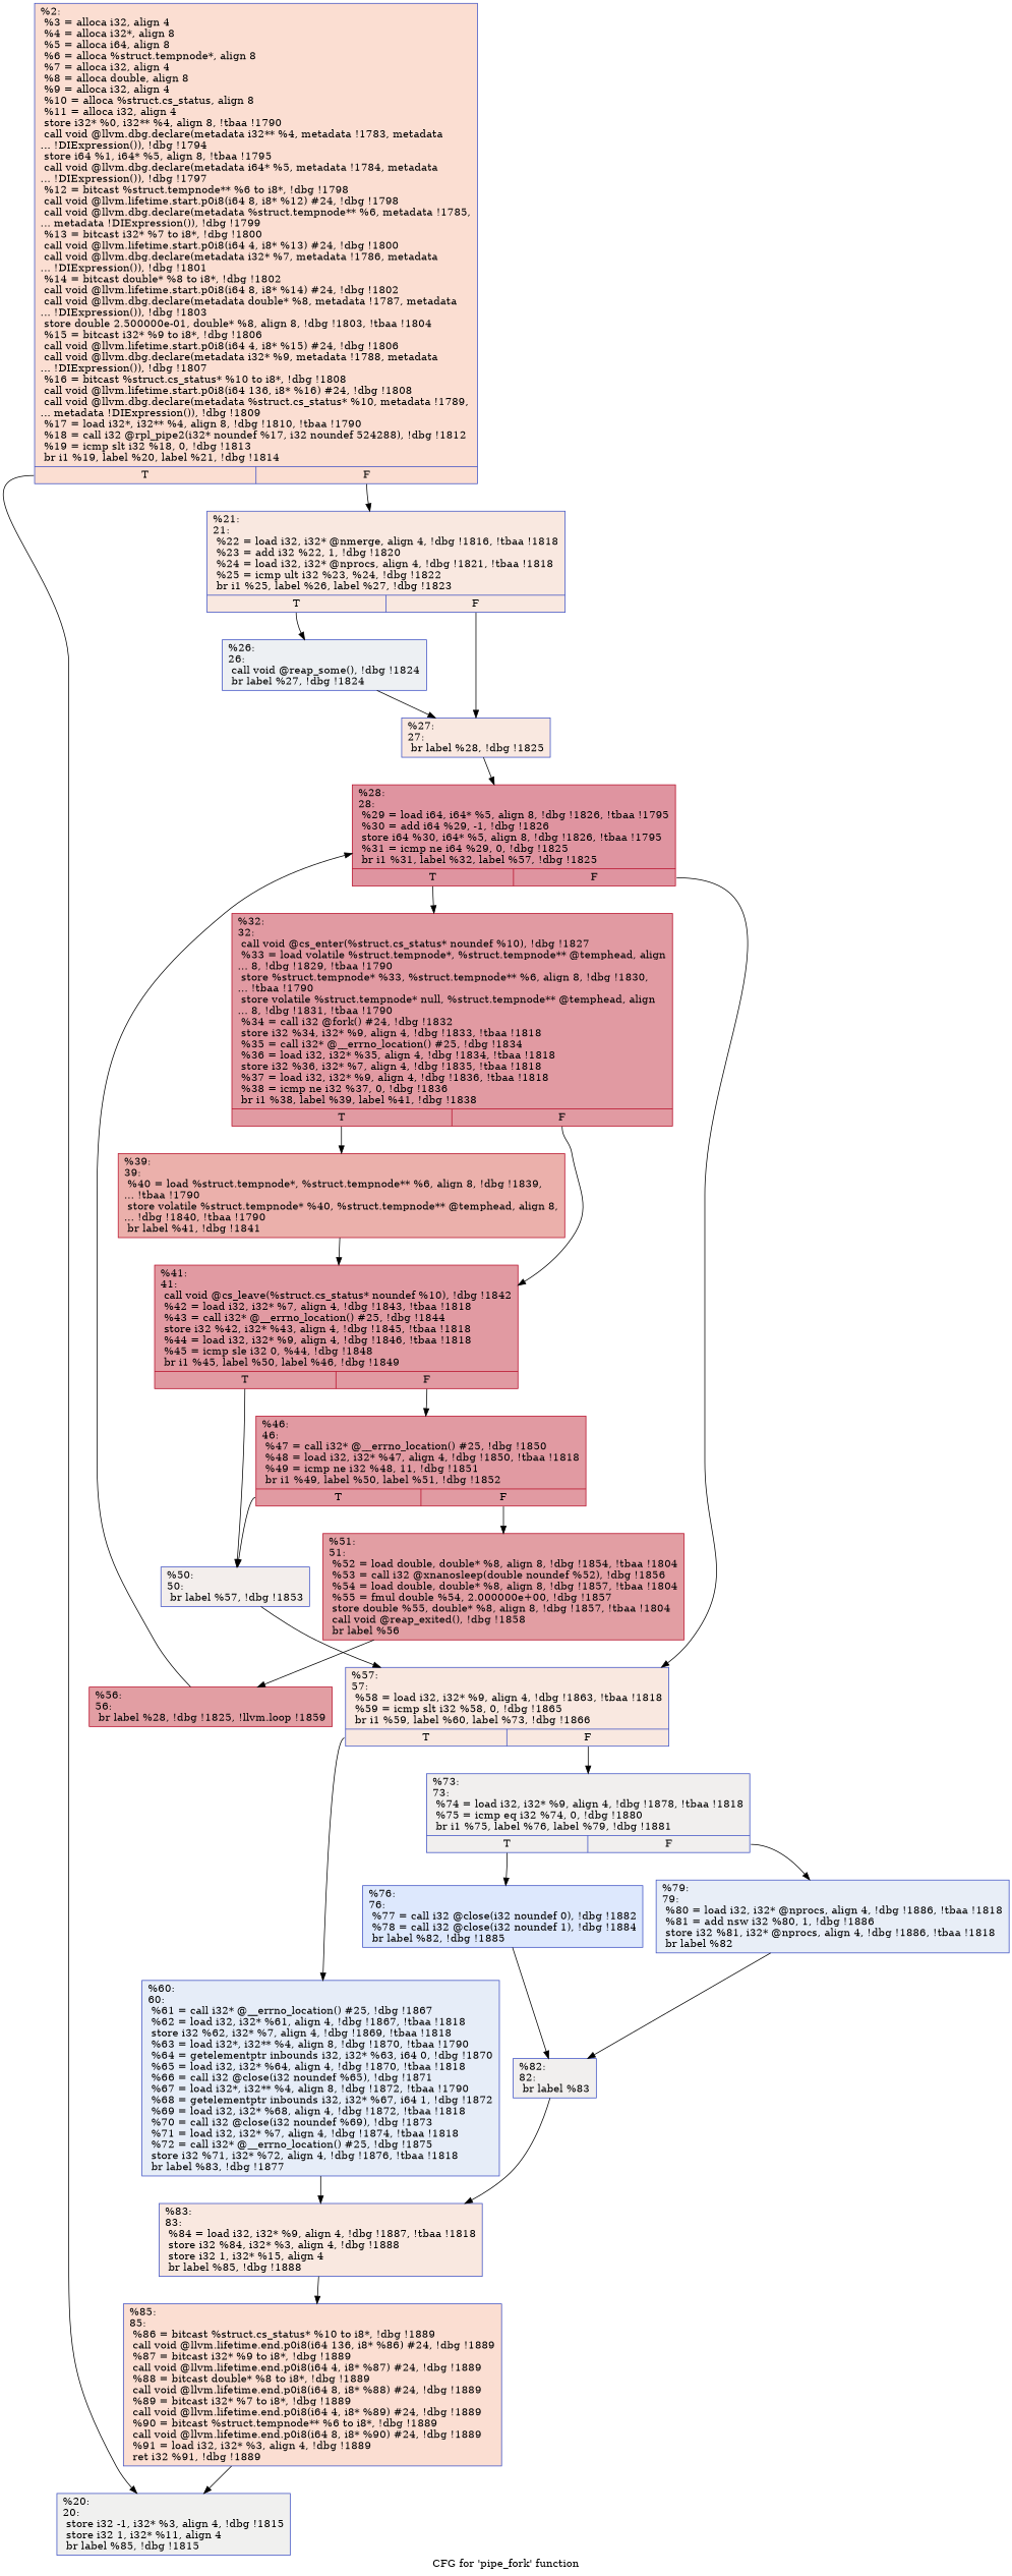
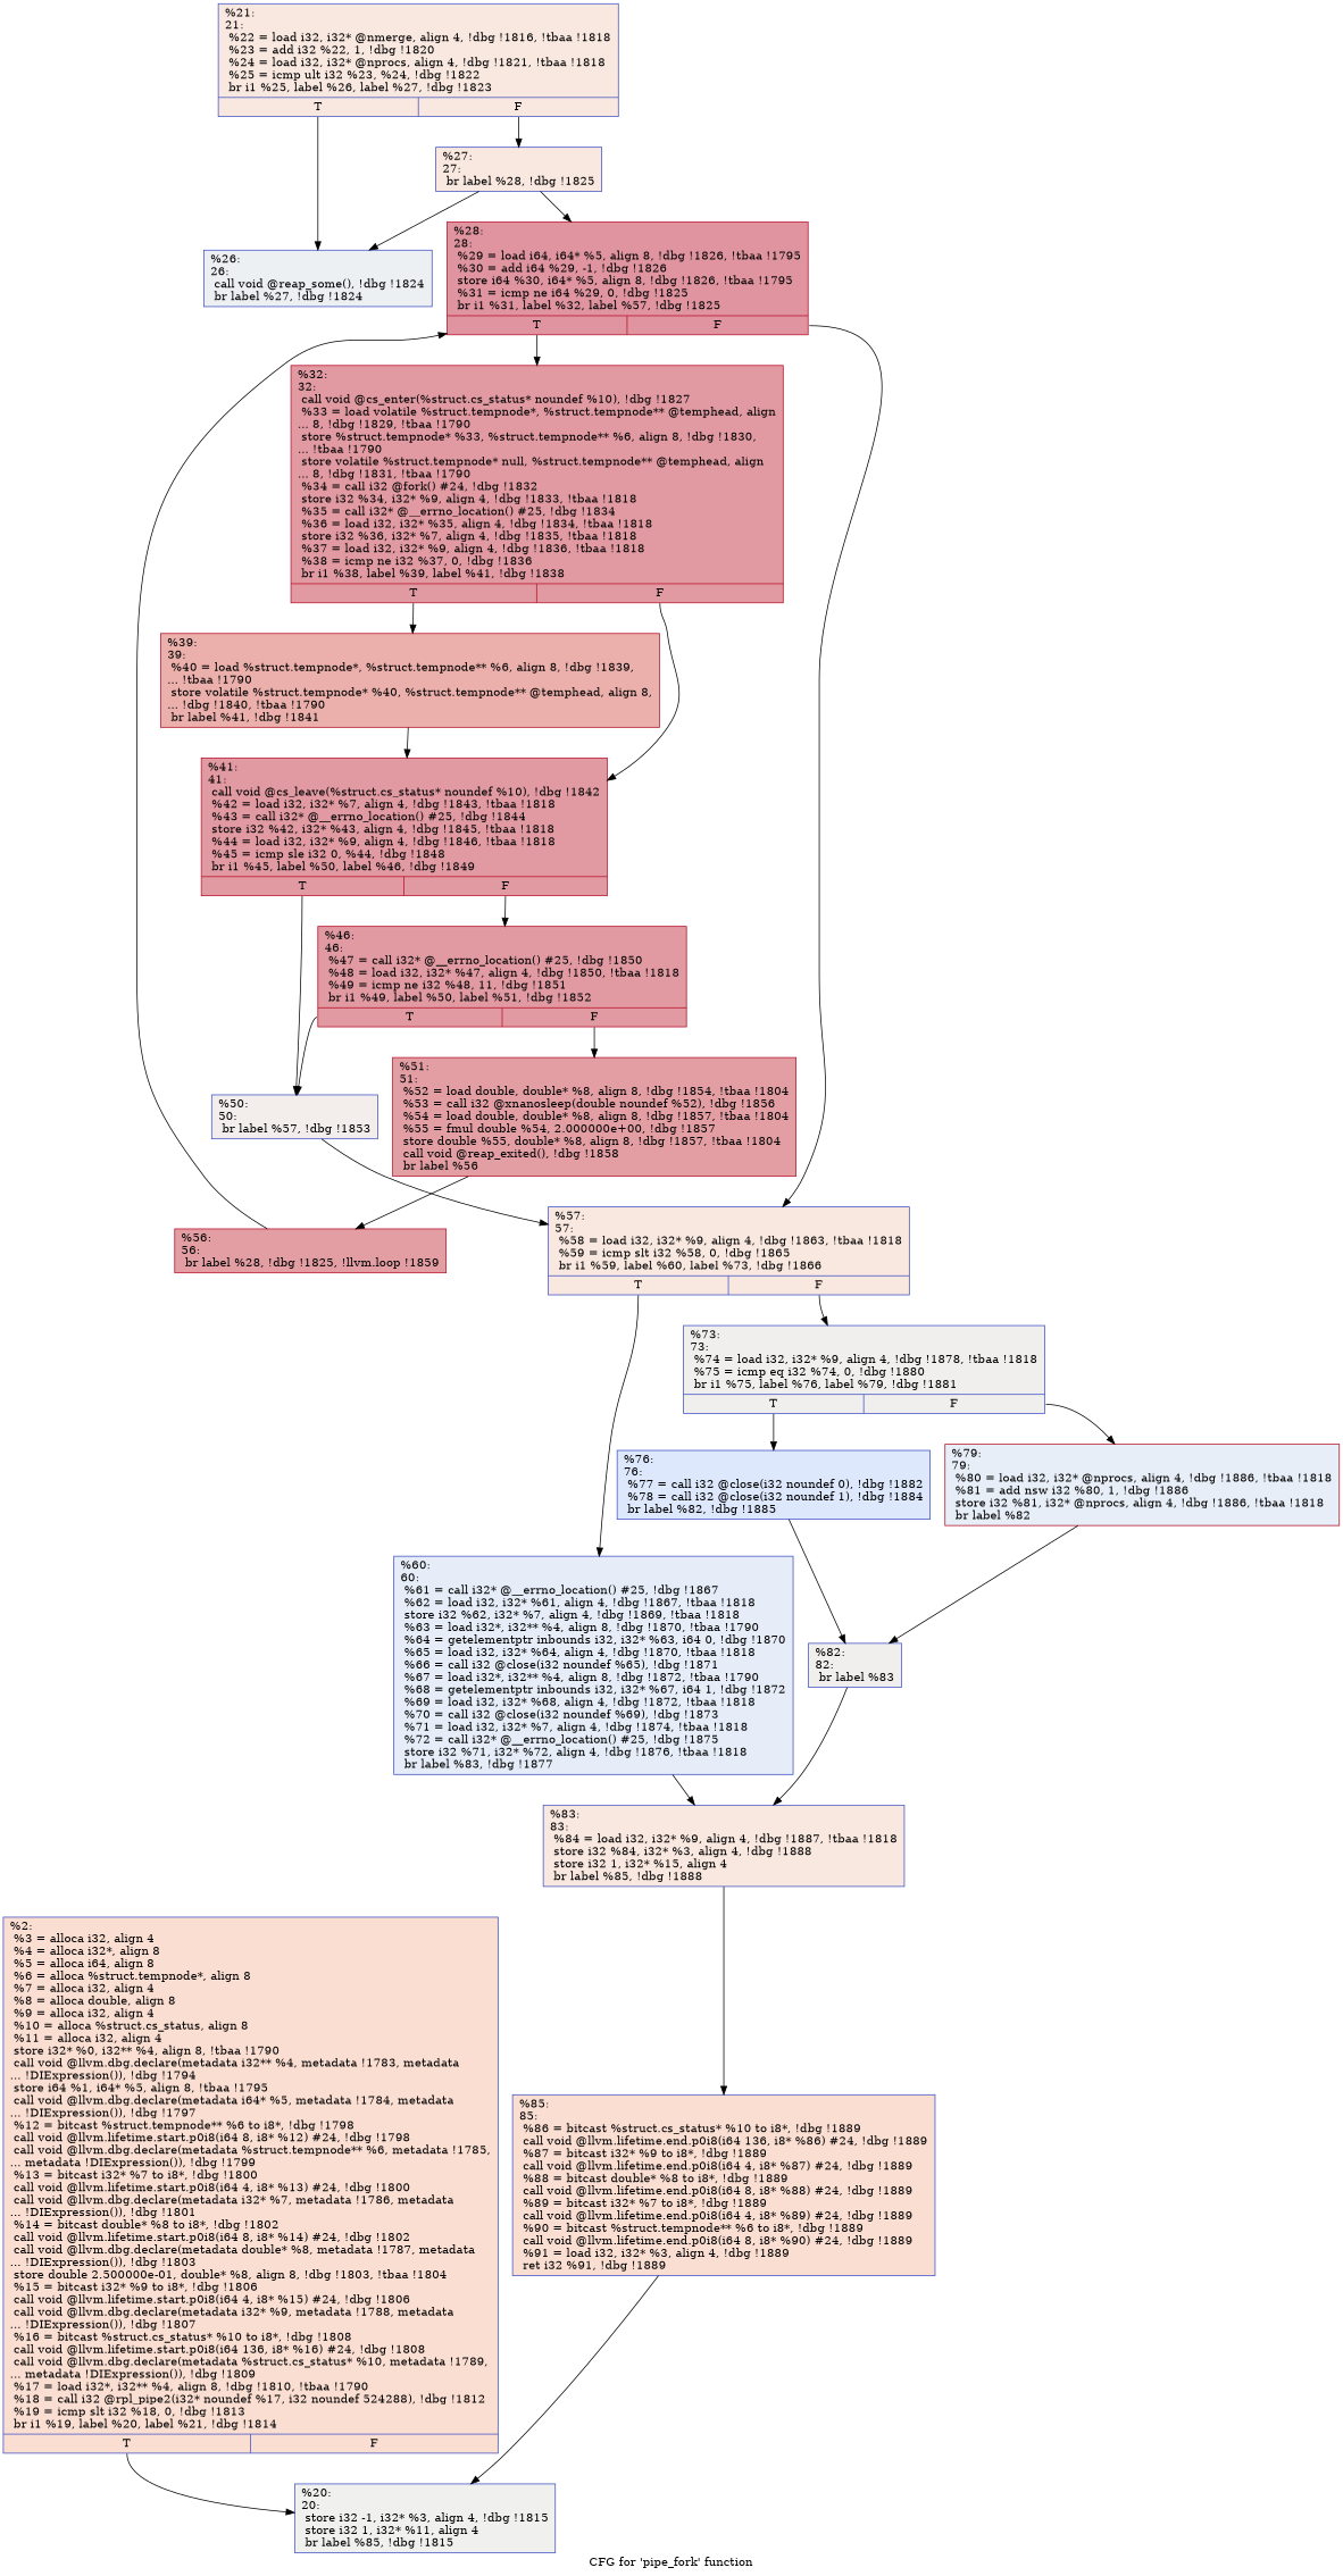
  digraph {
    label="CFG for 'pipe_fork' function"
    node [color="#3d50c3ff" fillcolor="#f1ccb870" shape=record style=filled]
    n1 [fillcolor="#f7b59970" label="{%2:\l  %3 = alloca i32, align 4\l  %4 = alloca i32*, align 8\l  %5 = alloca i64, align 8\l  %6 = alloca %struct.tempnode*, align 8\l  %7 = alloca i32, align 4\l  %8 = alloca double, align 8\l  %9 = alloca i32, align 4\l  %10 = alloca %struct.cs_status, align 8\l  %11 = alloca i32, align 4\l  store i32* %0, i32** %4, align 8, !tbaa !1790\l  call void @llvm.dbg.declare(metadata i32** %4, metadata !1783, metadata\l... !DIExpression()), !dbg !1794\l  store i64 %1, i64* %5, align 8, !tbaa !1795\l  call void @llvm.dbg.declare(metadata i64* %5, metadata !1784, metadata\l... !DIExpression()), !dbg !1797\l  %12 = bitcast %struct.tempnode** %6 to i8*, !dbg !1798\l  call void @llvm.lifetime.start.p0i8(i64 8, i8* %12) #24, !dbg !1798\l  call void @llvm.dbg.declare(metadata %struct.tempnode** %6, metadata !1785,\l... metadata !DIExpression()), !dbg !1799\l  %13 = bitcast i32* %7 to i8*, !dbg !1800\l  call void @llvm.lifetime.start.p0i8(i64 4, i8* %13) #24, !dbg !1800\l  call void @llvm.dbg.declare(metadata i32* %7, metadata !1786, metadata\l... !DIExpression()), !dbg !1801\l  %14 = bitcast double* %8 to i8*, !dbg !1802\l  call void @llvm.lifetime.start.p0i8(i64 8, i8* %14) #24, !dbg !1802\l  call void @llvm.dbg.declare(metadata double* %8, metadata !1787, metadata\l... !DIExpression()), !dbg !1803\l  store double 2.500000e-01, double* %8, align 8, !dbg !1803, !tbaa !1804\l  %15 = bitcast i32* %9 to i8*, !dbg !1806\l  call void @llvm.lifetime.start.p0i8(i64 4, i8* %15) #24, !dbg !1806\l  call void @llvm.dbg.declare(metadata i32* %9, metadata !1788, metadata\l... !DIExpression()), !dbg !1807\l  %16 = bitcast %struct.cs_status* %10 to i8*, !dbg !1808\l  call void @llvm.lifetime.start.p0i8(i64 136, i8* %16) #24, !dbg !1808\l  call void @llvm.dbg.declare(metadata %struct.cs_status* %10, metadata !1789,\l... metadata !DIExpression()), !dbg !1809\l  %17 = load i32*, i32** %4, align 8, !dbg !1810, !tbaa !1790\l  %18 = call i32 @rpl_pipe2(i32* noundef %17, i32 noundef 524288), !dbg !1812\l  %19 = icmp slt i32 %18, 0, !dbg !1813\l  br i1 %19, label %20, label %21, !dbg !1814\l|{<s0>T|<s1>F}}"]
    n2 [fillcolor="#dedcdb70" label="{%20:\l20:                                               \l  store i32 -1, i32* %3, align 4, !dbg !1815\l  store i32 1, i32* %11, align 4\l  br label %85, !dbg !1815\l}"]
    n3 [label="{%21:\l21:                                               \l  %22 = load i32, i32* @nmerge, align 4, !dbg !1816, !tbaa !1818\l  %23 = add i32 %22, 1, !dbg !1820\l  %24 = load i32, i32* @nprocs, align 4, !dbg !1821, !tbaa !1818\l  %25 = icmp ult i32 %23, %24, !dbg !1822\l  br i1 %25, label %26, label %27, !dbg !1823\l|{<s0>T|<s1>F}}"]
    n4 [fillcolor="#d6dce470" label="{%26:\l26:                                               \l  call void @reap_some(), !dbg !1824\l  br label %27, !dbg !1824\l}"]
    n5 [label="{%27:\l27:                                               \l  br label %28, !dbg !1825\l}"]
    n6 [fillcolor="#f7b59970" label="{%85:\l85:                                               \l  %86 = bitcast %struct.cs_status* %10 to i8*, !dbg !1889\l  call void @llvm.lifetime.end.p0i8(i64 136, i8* %86) #24, !dbg !1889\l  %87 = bitcast i32* %9 to i8*, !dbg !1889\l  call void @llvm.lifetime.end.p0i8(i64 4, i8* %87) #24, !dbg !1889\l  %88 = bitcast double* %8 to i8*, !dbg !1889\l  call void @llvm.lifetime.end.p0i8(i64 8, i8* %88) #24, !dbg !1889\l  %89 = bitcast i32* %7 to i8*, !dbg !1889\l  call void @llvm.lifetime.end.p0i8(i64 4, i8* %89) #24, !dbg !1889\l  %90 = bitcast %struct.tempnode** %6 to i8*, !dbg !1889\l  call void @llvm.lifetime.end.p0i8(i64 8, i8* %90) #24, !dbg !1889\l  %91 = load i32, i32* %3, align 4, !dbg !1889\l  ret i32 %91, !dbg !1889\l}"]
    n7 [color="#b70d28ff" fillcolor="#b70d2870" label="{%28:\l28:                                               \l  %29 = load i64, i64* %5, align 8, !dbg !1826, !tbaa !1795\l  %30 = add i64 %29, -1, !dbg !1826\l  store i64 %30, i64* %5, align 8, !dbg !1826, !tbaa !1795\l  %31 = icmp ne i64 %29, 0, !dbg !1825\l  br i1 %31, label %32, label %57, !dbg !1825\l|{<s0>T|<s1>F}}"]
    n8 [color="#b70d28ff" fillcolor="#bb1b2c70" label="{%32:\l32:                                               \l  call void @cs_enter(%struct.cs_status* noundef %10), !dbg !1827\l  %33 = load volatile %struct.tempnode*, %struct.tempnode** @temphead, align\l... 8, !dbg !1829, !tbaa !1790\l  store %struct.tempnode* %33, %struct.tempnode** %6, align 8, !dbg !1830,\l... !tbaa !1790\l  store volatile %struct.tempnode* null, %struct.tempnode** @temphead, align\l... 8, !dbg !1831, !tbaa !1790\l  %34 = call i32 @fork() #24, !dbg !1832\l  store i32 %34, i32* %9, align 4, !dbg !1833, !tbaa !1818\l  %35 = call i32* @__errno_location() #25, !dbg !1834\l  %36 = load i32, i32* %35, align 4, !dbg !1834, !tbaa !1818\l  store i32 %36, i32* %7, align 4, !dbg !1835, !tbaa !1818\l  %37 = load i32, i32* %9, align 4, !dbg !1836, !tbaa !1818\l  %38 = icmp ne i32 %37, 0, !dbg !1836\l  br i1 %38, label %39, label %41, !dbg !1838\l|{<s0>T|<s1>F}}"]
    n9 [label="{%57:\l57:                                               \l  %58 = load i32, i32* %9, align 4, !dbg !1863, !tbaa !1818\l  %59 = icmp slt i32 %58, 0, !dbg !1865\l  br i1 %59, label %60, label %73, !dbg !1866\l|{<s0>T|<s1>F}}"]
    n10 [color="#b70d28ff" fillcolor="#d24b4070" label="{%39:\l39:                                               \l  %40 = load %struct.tempnode*, %struct.tempnode** %6, align 8, !dbg !1839,\l... !tbaa !1790\l  store volatile %struct.tempnode* %40, %struct.tempnode** @temphead, align 8,\l... !dbg !1840, !tbaa !1790\l  br label %41, !dbg !1841\l}"]
    n11 [color="#b70d28ff" fillcolor="#bb1b2c70" label="{%41:\l41:                                               \l  call void @cs_leave(%struct.cs_status* noundef %10), !dbg !1842\l  %42 = load i32, i32* %7, align 4, !dbg !1843, !tbaa !1818\l  %43 = call i32* @__errno_location() #25, !dbg !1844\l  store i32 %42, i32* %43, align 4, !dbg !1845, !tbaa !1818\l  %44 = load i32, i32* %9, align 4, !dbg !1846, !tbaa !1818\l  %45 = icmp sle i32 0, %44, !dbg !1848\l  br i1 %45, label %50, label %46, !dbg !1849\l|{<s0>T|<s1>F}}"]
    n12 [fillcolor="#c7d7f070" label="{%60:\l60:                                               \l  %61 = call i32* @__errno_location() #25, !dbg !1867\l  %62 = load i32, i32* %61, align 4, !dbg !1867, !tbaa !1818\l  store i32 %62, i32* %7, align 4, !dbg !1869, !tbaa !1818\l  %63 = load i32*, i32** %4, align 8, !dbg !1870, !tbaa !1790\l  %64 = getelementptr inbounds i32, i32* %63, i64 0, !dbg !1870\l  %65 = load i32, i32* %64, align 4, !dbg !1870, !tbaa !1818\l  %66 = call i32 @close(i32 noundef %65), !dbg !1871\l  %67 = load i32*, i32** %4, align 8, !dbg !1872, !tbaa !1790\l  %68 = getelementptr inbounds i32, i32* %67, i64 1, !dbg !1872\l  %69 = load i32, i32* %68, align 4, !dbg !1872, !tbaa !1818\l  %70 = call i32 @close(i32 noundef %69), !dbg !1873\l  %71 = load i32, i32* %7, align 4, !dbg !1874, !tbaa !1818\l  %72 = call i32* @__errno_location() #25, !dbg !1875\l  store i32 %71, i32* %72, align 4, !dbg !1876, !tbaa !1818\l  br label %83, !dbg !1877\l}"]
    n13 [fillcolor="#e0dbd870" label="{%73:\l73:                                               \l  %74 = load i32, i32* %9, align 4, !dbg !1878, !tbaa !1818\l  %75 = icmp eq i32 %74, 0, !dbg !1880\l  br i1 %75, label %76, label %79, !dbg !1881\l|{<s0>T|<s1>F}}"]
    n14 [fillcolor="#e3d9d370" label="{%50:\l50:                                               \l  br label %57, !dbg !1853\l}"]
    n15 [color="#b70d28ff" fillcolor="#bb1b2c70" label="{%46:\l46:                                               \l  %47 = call i32* @__errno_location() #25, !dbg !1850\l  %48 = load i32, i32* %47, align 4, !dbg !1850, !tbaa !1818\l  %49 = icmp ne i32 %48, 11, !dbg !1851\l  br i1 %49, label %50, label %51, !dbg !1852\l|{<s0>T|<s1>F}}"]
    n16 [label="{%83:\l83:                                               \l  %84 = load i32, i32* %9, align 4, !dbg !1887, !tbaa !1818\l  store i32 %84, i32* %3, align 4, !dbg !1888\l  store i32 1, i32* %15, align 4\l  br label %85, !dbg !1888\l}"]
    n17 [fillcolor="#b2ccfb70" label="{%76:\l76:                                               \l  %77 = call i32 @close(i32 noundef 0), !dbg !1882\l  %78 = call i32 @close(i32 noundef 1), !dbg !1884\l  br label %82, !dbg !1885\l}"]
-   n18 [fillcolor="#cbd8ee70" label="{%79:\l79:                                               \l  %80 = load i32, i32* @nprocs, align 4, !dbg !1886, !tbaa !1818\l  %81 = add nsw i32 %80, 1, !dbg !1886\l  store i32 %81, i32* @nprocs, align 4, !dbg !1886, !tbaa !1818\l  br label %82\l}"]
+   n18 [color="#b70d28ff" fillcolor="#cbd8ee70" label="{%79:\l79:                                               \l  %80 = load i32, i32* @nprocs, align 4, !dbg !1886, !tbaa !1818\l  %81 = add nsw i32 %80, 1, !dbg !1886\l  store i32 %81, i32* @nprocs, align 4, !dbg !1886, !tbaa !1818\l  br label %82\l}"]
    n19 [color="#b70d28ff" fillcolor="#be242e70" label="{%51:\l51:                                               \l  %52 = load double, double* %8, align 8, !dbg !1854, !tbaa !1804\l  %53 = call i32 @xnanosleep(double noundef %52), !dbg !1856\l  %54 = load double, double* %8, align 8, !dbg !1857, !tbaa !1804\l  %55 = fmul double %54, 2.000000e+00, !dbg !1857\l  store double %55, double* %8, align 8, !dbg !1857, !tbaa !1804\l  call void @reap_exited(), !dbg !1858\l  br label %56\l}"]
    n20 [color="#b70d28ff" fillcolor="#be242e70" label="{%56:\l56:                                               \l  br label %28, !dbg !1825, !llvm.loop !1859\l}"]
    n21 [fillcolor="#e0dbd870" label="{%82:\l82:                                               \l  br label %83\l}"]
    n1 -> n2 [tailport=s0]
-   n1 -> n3 [tailport=s1]
    n3 -> n4 [tailport=s0]
    n3 -> n5 [tailport=s1]
-   n4 -> n5
+   n5 -> n4
    n5 -> n7
    n6 -> n2
    n7 -> n8 [tailport=s0]
    n7 -> n9 [tailport=s1]
    n8 -> n10 [tailport=s0]
    n8 -> n11 [tailport=s1]
    n9 -> n12 [tailport=s0]
    n9 -> n13 [tailport=s1]
    n10 -> n11
    n11 -> n14 [tailport=s0]
    n11 -> n15 [tailport=s1]
    n12 -> n16
    n13 -> n17 [tailport=s0]
    n13 -> n18 [tailport=s1]
    n14 -> n9
    n15 -> n14 [tailport=s0]
    n15 -> n19 [tailport=s1]
    n16 -> n6
    n17 -> n21
    n18 -> n21
    n19 -> n20
    n20 -> n7
    n21 -> n16
  }
